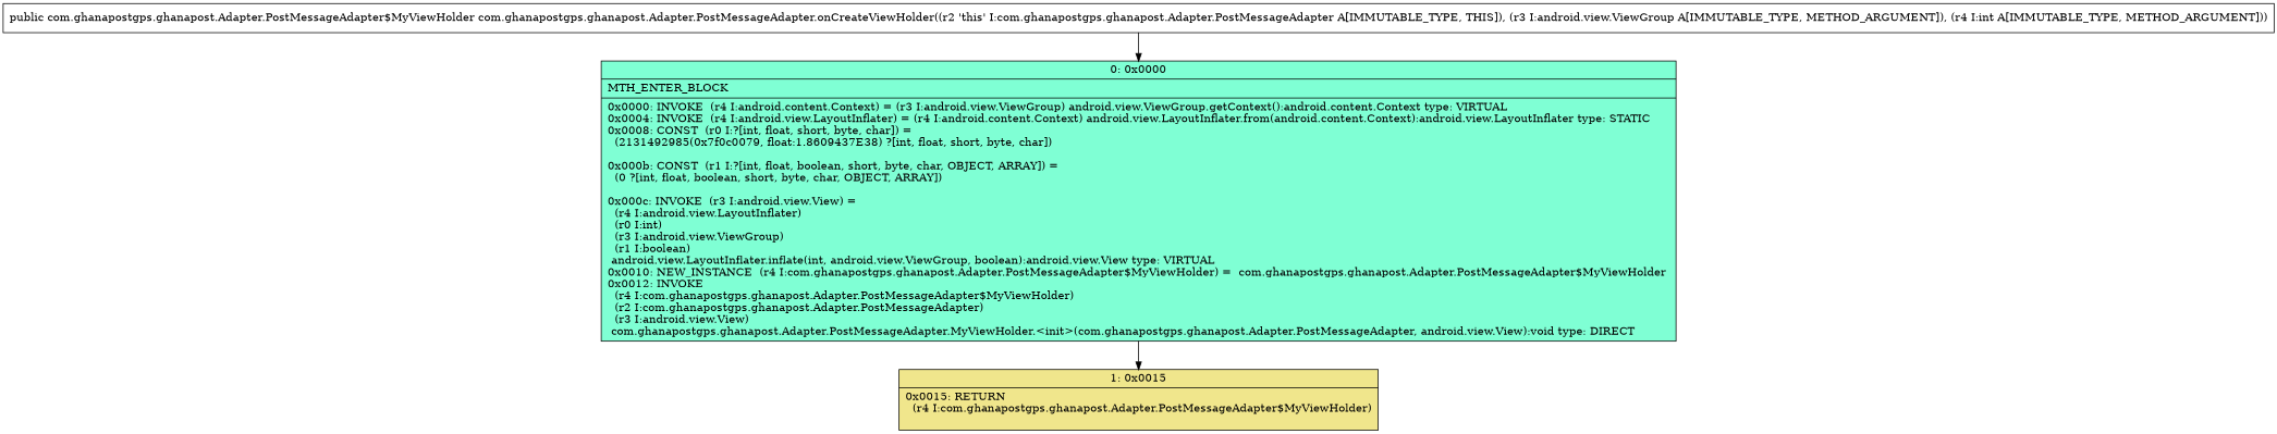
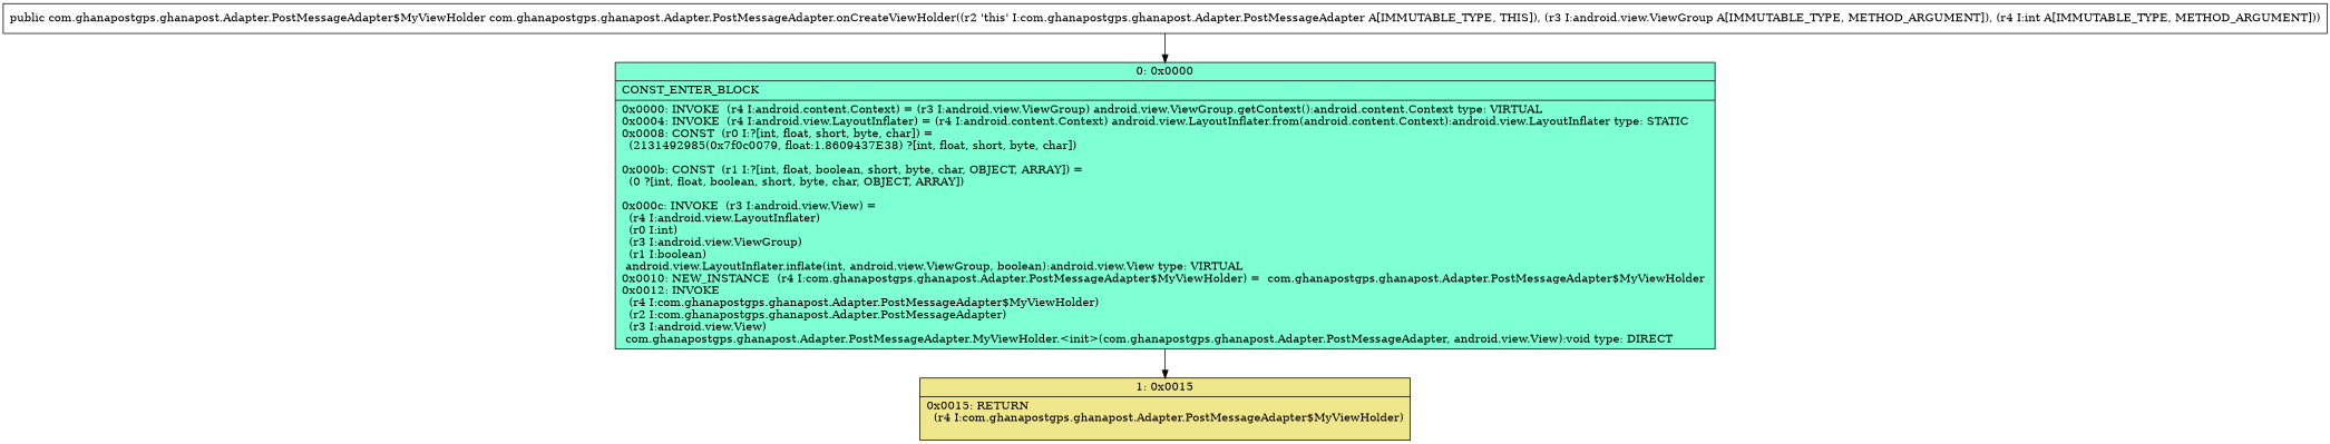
  digraph {
    node [shape=record style=filled]
-   n1 [label="{0\:\ 0x0000|MTH_ENTER_BLOCK\l|0x0000: INVOKE  (r4 I:android.content.Context) = (r3 I:android.view.ViewGroup) android.view.ViewGroup.getContext():android.content.Context type: VIRTUAL \l0x0004: INVOKE  (r4 I:android.view.LayoutInflater) = (r4 I:android.content.Context) android.view.LayoutInflater.from(android.content.Context):android.view.LayoutInflater type: STATIC \l0x0008: CONST  (r0 I:?[int, float, short, byte, char]) = \l  (2131492985(0x7f0c0079, float:1.8609437E38) ?[int, float, short, byte, char])\l \l0x000b: CONST  (r1 I:?[int, float, boolean, short, byte, char, OBJECT, ARRAY]) = \l  (0 ?[int, float, boolean, short, byte, char, OBJECT, ARRAY])\l \l0x000c: INVOKE  (r3 I:android.view.View) = \l  (r4 I:android.view.LayoutInflater)\l  (r0 I:int)\l  (r3 I:android.view.ViewGroup)\l  (r1 I:boolean)\l android.view.LayoutInflater.inflate(int, android.view.ViewGroup, boolean):android.view.View type: VIRTUAL \l0x0010: NEW_INSTANCE  (r4 I:com.ghanapostgps.ghanapost.Adapter.PostMessageAdapter$MyViewHolder) =  com.ghanapostgps.ghanapost.Adapter.PostMessageAdapter$MyViewHolder \l0x0012: INVOKE  \l  (r4 I:com.ghanapostgps.ghanapost.Adapter.PostMessageAdapter$MyViewHolder)\l  (r2 I:com.ghanapostgps.ghanapost.Adapter.PostMessageAdapter)\l  (r3 I:android.view.View)\l com.ghanapostgps.ghanapost.Adapter.PostMessageAdapter.MyViewHolder.\<init\>(com.ghanapostgps.ghanapost.Adapter.PostMessageAdapter, android.view.View):void type: DIRECT \l}" fillcolor=aquamarine]
+   n1 [label="{0\:\ 0x0000|CONST_ENTER_BLOCK\l|0x0000: INVOKE  (r4 I:android.content.Context) = (r3 I:android.view.ViewGroup) android.view.ViewGroup.getContext():android.content.Context type: VIRTUAL \l0x0004: INVOKE  (r4 I:android.view.LayoutInflater) = (r4 I:android.content.Context) android.view.LayoutInflater.from(android.content.Context):android.view.LayoutInflater type: STATIC \l0x0008: CONST  (r0 I:?[int, float, short, byte, char]) = \l  (2131492985(0x7f0c0079, float:1.8609437E38) ?[int, float, short, byte, char])\l \l0x000b: CONST  (r1 I:?[int, float, boolean, short, byte, char, OBJECT, ARRAY]) = \l  (0 ?[int, float, boolean, short, byte, char, OBJECT, ARRAY])\l \l0x000c: INVOKE  (r3 I:android.view.View) = \l  (r4 I:android.view.LayoutInflater)\l  (r0 I:int)\l  (r3 I:android.view.ViewGroup)\l  (r1 I:boolean)\l android.view.LayoutInflater.inflate(int, android.view.ViewGroup, boolean):android.view.View type: VIRTUAL \l0x0010: NEW_INSTANCE  (r4 I:com.ghanapostgps.ghanapost.Adapter.PostMessageAdapter$MyViewHolder) =  com.ghanapostgps.ghanapost.Adapter.PostMessageAdapter$MyViewHolder \l0x0012: INVOKE  \l  (r4 I:com.ghanapostgps.ghanapost.Adapter.PostMessageAdapter$MyViewHolder)\l  (r2 I:com.ghanapostgps.ghanapost.Adapter.PostMessageAdapter)\l  (r3 I:android.view.View)\l com.ghanapostgps.ghanapost.Adapter.PostMessageAdapter.MyViewHolder.\<init\>(com.ghanapostgps.ghanapost.Adapter.PostMessageAdapter, android.view.View):void type: DIRECT \l}" fillcolor=aquamarine]
    n2 [label="{1\:\ 0x0015|0x0015: RETURN  \l  (r4 I:com.ghanapostgps.ghanapost.Adapter.PostMessageAdapter$MyViewHolder)\l \l}" fillcolor=khaki]
    n3 [label="{public com.ghanapostgps.ghanapost.Adapter.PostMessageAdapter$MyViewHolder com.ghanapostgps.ghanapost.Adapter.PostMessageAdapter.onCreateViewHolder((r2 'this' I:com.ghanapostgps.ghanapost.Adapter.PostMessageAdapter A[IMMUTABLE_TYPE, THIS]), (r3 I:android.view.ViewGroup A[IMMUTABLE_TYPE, METHOD_ARGUMENT]), (r4 I:int A[IMMUTABLE_TYPE, METHOD_ARGUMENT])) }" fillcolor=white]
    n1 -> n2
    n3 -> n1
  }
